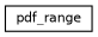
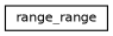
  digraph {
    rankdir=LR
-   n1 [color=black fillcolor=white fontname=Helvetica fontsize=10 height=0.2 label=pdf_range shape=record style=filled width=0.4]
+   n1 [color=black fillcolor=white fontname=Helvetica fontsize=10 height=0.2 label=range_range shape=record style=filled width=0.4]
  }
